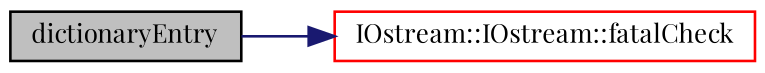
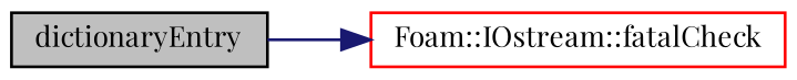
  digraph {
    rankdir=LR
    fontname="Playfair Display"
    node [fontname="Playfair Display" fontsize=10 shape=record]
    n1 [color=black fillcolor=grey75 fontcolor=black height=0.2 label=dictionaryEntry style=filled width=0.4]
-   n2 [color=red height=0.2 label="IOstream::IOstream::fatalCheck" width=0.4]
+   n2 [color=red height=0.2 label="Foam::IOstream::fatalCheck" width=0.4]
    n1 -> n2 [color=midnightblue fontname="Playfair Display" fontsize=10 labelfontname=FreeSans labelfontsize=10 style=solid]
  }
